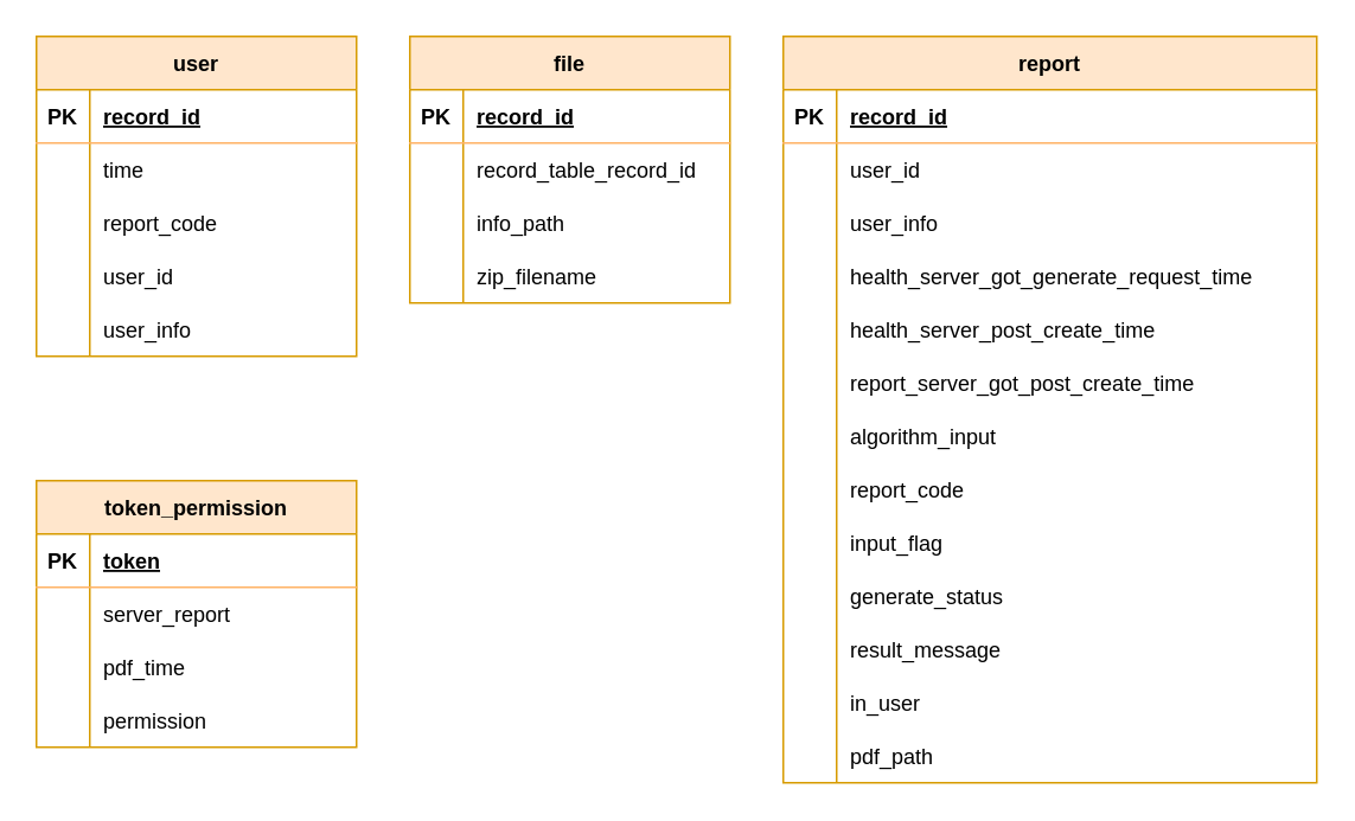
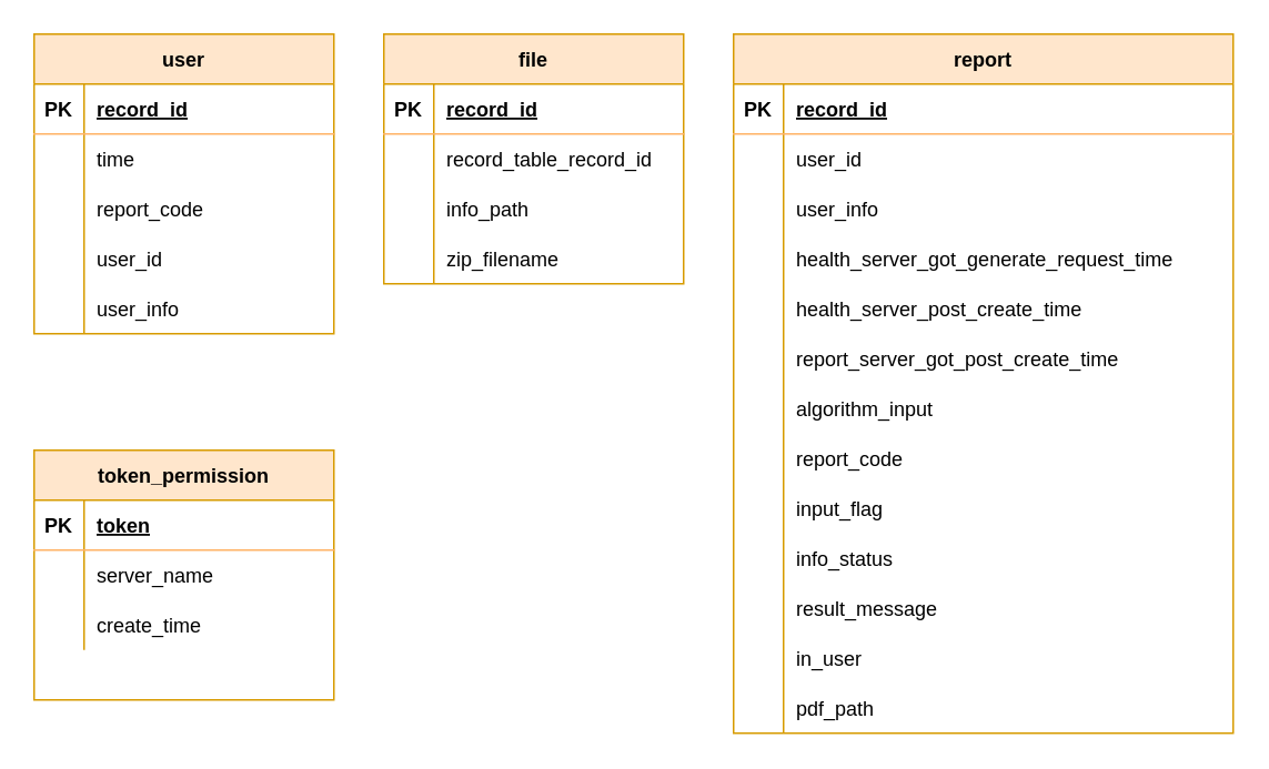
  <mxCell id="0" />
  <mxCell id="1" parent="0" />
  <mxCell id="2" value="user" style="shape=table;startSize=30;container=1;collapsible=1;childLayout=tableLayout;fixedRows=1;rowLines=0;fontStyle=1;align=center;resizeLast=1;fillColor=#ffe6cc;strokeColor=#d79b00;" parent="1" vertex="1"><mxGeometry x="20" y="20" width="180" height="180" as="geometry" /></mxCell>
  <mxCell id="3" value="" style="shape=partialRectangle;collapsible=0;dropTarget=0;pointerEvents=0;fillColor=none;top=0;left=0;bottom=1;right=0;points=[[0,0.5],[1,0.5]];portConstraint=eastwest;strokeColor=#FFB366;" parent="2" vertex="1"><mxGeometry y="30" width="180" height="30" as="geometry" /></mxCell>
  <mxCell id="4" value="PK" style="shape=partialRectangle;connectable=0;fillColor=none;top=0;left=0;bottom=0;right=0;fontStyle=1;overflow=hidden;" parent="3" vertex="1"><mxGeometry width="30" height="30" as="geometry"><mxRectangle width="30" height="30" as="alternateBounds" /></mxGeometry></mxCell>
  <mxCell id="5" value="record_id" style="shape=partialRectangle;connectable=0;fillColor=none;top=0;left=0;bottom=0;right=0;align=left;spacingLeft=6;fontStyle=5;overflow=hidden;" parent="3" vertex="1"><mxGeometry x="30" width="150" height="30" as="geometry"><mxRectangle width="150" height="30" as="alternateBounds" /></mxGeometry></mxCell>
  <mxCell id="6" value="" style="shape=partialRectangle;collapsible=0;dropTarget=0;pointerEvents=0;fillColor=none;top=0;left=0;bottom=0;right=0;points=[[0,0.5],[1,0.5]];portConstraint=eastwest;" parent="2" vertex="1"><mxGeometry y="60" width="180" height="30" as="geometry" /></mxCell>
  <mxCell id="7" value="" style="shape=partialRectangle;connectable=0;fillColor=none;top=0;left=0;bottom=0;right=0;editable=1;overflow=hidden;" parent="6" vertex="1"><mxGeometry width="30" height="30" as="geometry"><mxRectangle width="30" height="30" as="alternateBounds" /></mxGeometry></mxCell>
  <mxCell id="8" value="time" style="shape=partialRectangle;connectable=0;fillColor=none;top=0;left=0;bottom=0;right=0;align=left;spacingLeft=6;overflow=hidden;" parent="6" vertex="1"><mxGeometry x="30" width="150" height="30" as="geometry"><mxRectangle width="150" height="30" as="alternateBounds" /></mxGeometry></mxCell>
  <mxCell id="9" value="" style="shape=partialRectangle;collapsible=0;dropTarget=0;pointerEvents=0;fillColor=none;top=0;left=0;bottom=0;right=0;points=[[0,0.5],[1,0.5]];portConstraint=eastwest;" parent="2" vertex="1"><mxGeometry y="90" width="180" height="90" as="geometry" /></mxCell>
  <mxCell id="10" value="" style="shape=partialRectangle;connectable=0;fillColor=none;top=0;left=0;bottom=0;right=0;editable=1;overflow=hidden;" parent="9" vertex="1"><mxGeometry width="30" height="90" as="geometry"><mxRectangle width="30" height="90" as="alternateBounds" /></mxGeometry></mxCell>
  <mxCell id="11" value="" style="shape=partialRectangle;connectable=0;fillColor=none;top=0;left=0;bottom=0;right=0;align=left;spacingLeft=6;overflow=hidden;" parent="9" vertex="1"><mxGeometry x="30" width="150" height="90" as="geometry"><mxRectangle width="150" height="90" as="alternateBounds" /></mxGeometry></mxCell>
  <mxCell id="12" value="file" style="shape=table;startSize=30;container=1;collapsible=1;childLayout=tableLayout;fixedRows=1;rowLines=0;fontStyle=1;align=center;resizeLast=1;fillColor=#ffe6cc;strokeColor=#d79b00;" parent="1" vertex="1"><mxGeometry x="230" y="20" width="180" height="150" as="geometry" /></mxCell>
  <mxCell id="13" value="" style="shape=partialRectangle;collapsible=0;dropTarget=0;pointerEvents=0;fillColor=none;top=0;left=0;bottom=1;right=0;points=[[0,0.5],[1,0.5]];portConstraint=eastwest;strokeColor=#FFB366;" parent="12" vertex="1"><mxGeometry y="30" width="180" height="30" as="geometry" /></mxCell>
  <mxCell id="14" value="PK" style="shape=partialRectangle;connectable=0;fillColor=none;top=0;left=0;bottom=0;right=0;fontStyle=1;overflow=hidden;" parent="13" vertex="1"><mxGeometry width="30" height="30" as="geometry"><mxRectangle width="30" height="30" as="alternateBounds" /></mxGeometry></mxCell>
  <mxCell id="15" value="record_id" style="shape=partialRectangle;connectable=0;fillColor=none;top=0;left=0;bottom=0;right=0;align=left;spacingLeft=6;fontStyle=5;overflow=hidden;" parent="13" vertex="1"><mxGeometry x="30" width="150" height="30" as="geometry"><mxRectangle width="150" height="30" as="alternateBounds" /></mxGeometry></mxCell>
  <mxCell id="16" value="" style="shape=partialRectangle;collapsible=0;dropTarget=0;pointerEvents=0;fillColor=none;top=0;left=0;bottom=0;right=0;points=[[0,0.5],[1,0.5]];portConstraint=eastwest;" parent="12" vertex="1"><mxGeometry y="60" width="180" height="30" as="geometry" /></mxCell>
  <mxCell id="17" value="" style="shape=partialRectangle;connectable=0;fillColor=none;top=0;left=0;bottom=0;right=0;editable=1;overflow=hidden;" parent="16" vertex="1"><mxGeometry width="30" height="30" as="geometry"><mxRectangle width="30" height="30" as="alternateBounds" /></mxGeometry></mxCell>
  <mxCell id="18" value="record_table_record_id" style="shape=partialRectangle;connectable=0;fillColor=none;top=0;left=0;bottom=0;right=0;align=left;spacingLeft=6;overflow=hidden;" parent="16" vertex="1"><mxGeometry x="30" width="150" height="30" as="geometry"><mxRectangle width="150" height="30" as="alternateBounds" /></mxGeometry></mxCell>
  <mxCell id="19" value="" style="shape=partialRectangle;collapsible=0;dropTarget=0;pointerEvents=0;fillColor=none;top=0;left=0;bottom=0;right=0;points=[[0,0.5],[1,0.5]];portConstraint=eastwest;" parent="12" vertex="1"><mxGeometry y="90" width="180" height="30" as="geometry" /></mxCell>
  <mxCell id="20" value="" style="shape=partialRectangle;connectable=0;fillColor=none;top=0;left=0;bottom=0;right=0;editable=1;overflow=hidden;" parent="19" vertex="1"><mxGeometry width="30" height="30" as="geometry"><mxRectangle width="30" height="30" as="alternateBounds" /></mxGeometry></mxCell>
  <mxCell id="21" value="info_path" style="shape=partialRectangle;connectable=0;fillColor=none;top=0;left=0;bottom=0;right=0;align=left;spacingLeft=6;overflow=hidden;" parent="19" vertex="1"><mxGeometry x="30" width="150" height="30" as="geometry"><mxRectangle width="150" height="30" as="alternateBounds" /></mxGeometry></mxCell>
  <mxCell id="22" value="" style="shape=partialRectangle;collapsible=0;dropTarget=0;pointerEvents=0;fillColor=none;top=0;left=0;bottom=0;right=0;points=[[0,0.5],[1,0.5]];portConstraint=eastwest;" parent="12" vertex="1"><mxGeometry y="120" width="180" height="30" as="geometry" /></mxCell>
  <mxCell id="23" value="" style="shape=partialRectangle;connectable=0;fillColor=none;top=0;left=0;bottom=0;right=0;editable=1;overflow=hidden;" parent="22" vertex="1"><mxGeometry width="30" height="30" as="geometry"><mxRectangle width="30" height="30" as="alternateBounds" /></mxGeometry></mxCell>
  <mxCell id="24" value="zip_filename" style="shape=partialRectangle;connectable=0;fillColor=none;top=0;left=0;bottom=0;right=0;align=left;spacingLeft=6;overflow=hidden;" parent="22" vertex="1"><mxGeometry x="30" width="150" height="30" as="geometry"><mxRectangle width="150" height="30" as="alternateBounds" /></mxGeometry></mxCell>
  <mxCell id="25" value="report" style="shape=table;startSize=30;container=1;collapsible=1;childLayout=tableLayout;fixedRows=1;rowLines=0;fontStyle=1;align=center;resizeLast=1;fillColor=#ffe6cc;strokeColor=#d79b00;" parent="1" vertex="1"><mxGeometry x="440" y="20" width="300" height="420" as="geometry" /></mxCell>
  <mxCell id="26" value="" style="shape=partialRectangle;collapsible=0;dropTarget=0;pointerEvents=0;fillColor=none;top=0;left=0;bottom=1;right=0;points=[[0,0.5],[1,0.5]];portConstraint=eastwest;strokeColor=#FFB366;" parent="25" vertex="1"><mxGeometry y="30" width="300" height="30" as="geometry" /></mxCell>
  <mxCell id="27" value="PK" style="shape=partialRectangle;connectable=0;fillColor=none;top=0;left=0;bottom=0;right=0;fontStyle=1;overflow=hidden;" parent="26" vertex="1"><mxGeometry width="30" height="30" as="geometry"><mxRectangle width="30" height="30" as="alternateBounds" /></mxGeometry></mxCell>
  <mxCell id="28" value="record_id" style="shape=partialRectangle;connectable=0;fillColor=none;top=0;left=0;bottom=0;right=0;align=left;spacingLeft=6;fontStyle=5;overflow=hidden;" parent="26" vertex="1"><mxGeometry x="30" width="270" height="30" as="geometry"><mxRectangle width="270" height="30" as="alternateBounds" /></mxGeometry></mxCell>
  <mxCell id="29" value="" style="shape=partialRectangle;collapsible=0;dropTarget=0;pointerEvents=0;fillColor=none;top=0;left=0;bottom=0;right=0;points=[[0,0.5],[1,0.5]];portConstraint=eastwest;" parent="25" vertex="1"><mxGeometry y="60" width="300" height="30" as="geometry" /></mxCell>
  <mxCell id="30" value="" style="shape=partialRectangle;connectable=0;fillColor=none;top=0;left=0;bottom=0;right=0;editable=1;overflow=hidden;" parent="29" vertex="1"><mxGeometry width="30" height="30" as="geometry"><mxRectangle width="30" height="30" as="alternateBounds" /></mxGeometry></mxCell>
  <mxCell id="31" value="user_id" style="shape=partialRectangle;connectable=0;fillColor=none;top=0;left=0;bottom=0;right=0;align=left;spacingLeft=6;overflow=hidden;" parent="29" vertex="1"><mxGeometry x="30" width="270" height="30" as="geometry"><mxRectangle width="270" height="30" as="alternateBounds" /></mxGeometry></mxCell>
  <mxCell id="32" value="" style="shape=partialRectangle;collapsible=0;dropTarget=0;pointerEvents=0;fillColor=none;top=0;left=0;bottom=0;right=0;points=[[0,0.5],[1,0.5]];portConstraint=eastwest;" parent="25" vertex="1"><mxGeometry y="90" width="300" height="30" as="geometry" /></mxCell>
  <mxCell id="33" value="" style="shape=partialRectangle;connectable=0;fillColor=none;top=0;left=0;bottom=0;right=0;editable=1;overflow=hidden;" parent="32" vertex="1"><mxGeometry width="30" height="30" as="geometry"><mxRectangle width="30" height="30" as="alternateBounds" /></mxGeometry></mxCell>
  <mxCell id="34" value="user_info" style="shape=partialRectangle;connectable=0;fillColor=none;top=0;left=0;bottom=0;right=0;align=left;spacingLeft=6;overflow=hidden;" parent="32" vertex="1"><mxGeometry x="30" width="270" height="30" as="geometry"><mxRectangle width="270" height="30" as="alternateBounds" /></mxGeometry></mxCell>
  <mxCell id="35" value="" style="shape=partialRectangle;collapsible=0;dropTarget=0;pointerEvents=0;fillColor=none;top=0;left=0;bottom=0;right=0;points=[[0,0.5],[1,0.5]];portConstraint=eastwest;" parent="25" vertex="1"><mxGeometry y="120" width="300" height="30" as="geometry" /></mxCell>
  <mxCell id="36" value="" style="shape=partialRectangle;connectable=0;fillColor=none;top=0;left=0;bottom=0;right=0;editable=1;overflow=hidden;" parent="35" vertex="1"><mxGeometry width="30" height="30" as="geometry"><mxRectangle width="30" height="30" as="alternateBounds" /></mxGeometry></mxCell>
  <mxCell id="37" value="health_server_got_generate_request_time" style="shape=partialRectangle;connectable=0;fillColor=none;top=0;left=0;bottom=0;right=0;align=left;spacingLeft=6;overflow=hidden;" parent="35" vertex="1"><mxGeometry x="30" width="270" height="30" as="geometry"><mxRectangle width="270" height="30" as="alternateBounds" /></mxGeometry></mxCell>
  <mxCell id="38" value="" style="shape=partialRectangle;collapsible=0;dropTarget=0;pointerEvents=0;fillColor=none;top=0;left=0;bottom=0;right=0;points=[[0,0.5],[1,0.5]];portConstraint=eastwest;" parent="25" vertex="1"><mxGeometry y="150" width="300" height="30" as="geometry" /></mxCell>
  <mxCell id="39" value="" style="shape=partialRectangle;connectable=0;fillColor=none;top=0;left=0;bottom=0;right=0;editable=1;overflow=hidden;" parent="38" vertex="1"><mxGeometry width="30" height="30" as="geometry"><mxRectangle width="30" height="30" as="alternateBounds" /></mxGeometry></mxCell>
  <mxCell id="40" value="health_server_post_create_time" style="shape=partialRectangle;connectable=0;fillColor=none;top=0;left=0;bottom=0;right=0;align=left;spacingLeft=6;overflow=hidden;" parent="38" vertex="1"><mxGeometry x="30" width="270" height="30" as="geometry"><mxRectangle width="270" height="30" as="alternateBounds" /></mxGeometry></mxCell>
  <mxCell id="41" value="" style="shape=partialRectangle;collapsible=0;dropTarget=0;pointerEvents=0;fillColor=none;top=0;left=0;bottom=0;right=0;points=[[0,0.5],[1,0.5]];portConstraint=eastwest;" parent="25" vertex="1"><mxGeometry y="180" width="300" height="30" as="geometry" /></mxCell>
  <mxCell id="42" value="" style="shape=partialRectangle;connectable=0;fillColor=none;top=0;left=0;bottom=0;right=0;editable=1;overflow=hidden;" parent="41" vertex="1"><mxGeometry width="30" height="30" as="geometry"><mxRectangle width="30" height="30" as="alternateBounds" /></mxGeometry></mxCell>
  <mxCell id="43" value="report_server_got_post_create_time" style="shape=partialRectangle;connectable=0;fillColor=none;top=0;left=0;bottom=0;right=0;align=left;spacingLeft=6;overflow=hidden;" parent="41" vertex="1"><mxGeometry x="30" width="270" height="30" as="geometry"><mxRectangle width="270" height="30" as="alternateBounds" /></mxGeometry></mxCell>
  <mxCell id="44" value="" style="shape=partialRectangle;collapsible=0;dropTarget=0;pointerEvents=0;fillColor=none;top=0;left=0;bottom=0;right=0;points=[[0,0.5],[1,0.5]];portConstraint=eastwest;" parent="25" vertex="1"><mxGeometry y="210" width="300" height="30" as="geometry" /></mxCell>
  <mxCell id="45" value="" style="shape=partialRectangle;connectable=0;fillColor=none;top=0;left=0;bottom=0;right=0;editable=1;overflow=hidden;" parent="44" vertex="1"><mxGeometry width="30" height="30" as="geometry"><mxRectangle width="30" height="30" as="alternateBounds" /></mxGeometry></mxCell>
  <mxCell id="46" value="algorithm_input" style="shape=partialRectangle;connectable=0;fillColor=none;top=0;left=0;bottom=0;right=0;align=left;spacingLeft=6;overflow=hidden;" parent="44" vertex="1"><mxGeometry x="30" width="270" height="30" as="geometry"><mxRectangle width="270" height="30" as="alternateBounds" /></mxGeometry></mxCell>
  <mxCell id="47" value="" style="shape=partialRectangle;collapsible=0;dropTarget=0;pointerEvents=0;fillColor=none;top=0;left=0;bottom=0;right=0;points=[[0,0.5],[1,0.5]];portConstraint=eastwest;" parent="25" vertex="1"><mxGeometry y="240" width="300" height="180" as="geometry" /></mxCell>
  <mxCell id="48" value="" style="shape=partialRectangle;connectable=0;fillColor=none;top=0;left=0;bottom=0;right=0;editable=1;overflow=hidden;" parent="47" vertex="1"><mxGeometry width="30" height="180" as="geometry"><mxRectangle width="30" height="180" as="alternateBounds" /></mxGeometry></mxCell>
  <mxCell id="49" value="" style="shape=partialRectangle;connectable=0;fillColor=none;top=0;left=0;bottom=0;right=0;align=left;spacingLeft=6;overflow=hidden;" parent="47" vertex="1"><mxGeometry x="30" width="270" height="180" as="geometry"><mxRectangle width="270" height="180" as="alternateBounds" /></mxGeometry></mxCell>
  <mxCell id="50" value="report_code" style="shape=partialRectangle;connectable=0;fillColor=none;top=0;left=0;bottom=0;right=0;align=left;spacingLeft=6;overflow=hidden;" parent="1" vertex="1"><mxGeometry x="50" y="110" width="150" height="30" as="geometry"><mxRectangle width="150" height="30" as="alternateBounds" /></mxGeometry></mxCell>
  <mxCell id="51" value="user_id" style="shape=partialRectangle;connectable=0;fillColor=none;top=0;left=0;bottom=0;right=0;align=left;spacingLeft=6;overflow=hidden;" parent="1" vertex="1"><mxGeometry x="50" y="140" width="150" height="30" as="geometry"><mxRectangle width="150" height="30" as="alternateBounds" /></mxGeometry></mxCell>
  <mxCell id="52" value="user_info" style="shape=partialRectangle;connectable=0;fillColor=none;top=0;left=0;bottom=0;right=0;align=left;spacingLeft=6;overflow=hidden;" parent="1" vertex="1"><mxGeometry x="50" y="170" width="150" height="30" as="geometry"><mxRectangle width="150" height="30" as="alternateBounds" /></mxGeometry></mxCell>
  <mxCell id="53" value="report_code" style="shape=partialRectangle;connectable=0;fillColor=none;top=0;left=0;bottom=0;right=0;align=left;spacingLeft=6;overflow=hidden;" parent="1" vertex="1"><mxGeometry x="470" y="260" width="270" height="30" as="geometry"><mxRectangle width="270" height="30" as="alternateBounds" /></mxGeometry></mxCell>
- <mxCell id="54" value="generate_status" style="shape=partialRectangle;connectable=0;fillColor=none;top=0;left=0;bottom=0;right=0;align=left;spacingLeft=6;overflow=hidden;" parent="1" vertex="1"><mxGeometry x="470" y="320" width="270" height="30" as="geometry"><mxRectangle width="270" height="30" as="alternateBounds" /></mxGeometry></mxCell>
+ <mxCell id="54" value="info_status" style="shape=partialRectangle;connectable=0;fillColor=none;top=0;left=0;bottom=0;right=0;align=left;spacingLeft=6;overflow=hidden;" parent="1" vertex="1"><mxGeometry x="470" y="320" width="270" height="30" as="geometry"><mxRectangle width="270" height="30" as="alternateBounds" /></mxGeometry></mxCell>
  <mxCell id="55" value="result_message" style="shape=partialRectangle;connectable=0;fillColor=none;top=0;left=0;bottom=0;right=0;align=left;spacingLeft=6;overflow=hidden;" parent="1" vertex="1"><mxGeometry x="470" y="350" width="270" height="30" as="geometry"><mxRectangle width="270" height="30" as="alternateBounds" /></mxGeometry></mxCell>
  <mxCell id="56" value="in_user" style="shape=partialRectangle;connectable=0;fillColor=none;top=0;left=0;bottom=0;right=0;align=left;spacingLeft=6;overflow=hidden;" parent="1" vertex="1"><mxGeometry x="470" y="380" width="270" height="30" as="geometry"><mxRectangle width="270" height="30" as="alternateBounds" /></mxGeometry></mxCell>
  <mxCell id="57" value="token_permission" style="shape=table;startSize=30;container=1;collapsible=1;childLayout=tableLayout;fixedRows=1;rowLines=0;fontStyle=1;align=center;resizeLast=1;fillColor=#ffe6cc;strokeColor=#d79b00;" parent="1" vertex="1"><mxGeometry x="20" y="270" width="180" height="150" as="geometry" /></mxCell>
  <mxCell id="58" value="" style="shape=partialRectangle;collapsible=0;dropTarget=0;pointerEvents=0;fillColor=none;top=0;left=0;bottom=1;right=0;points=[[0,0.5],[1,0.5]];portConstraint=eastwest;strokeColor=#FFB366;" parent="57" vertex="1"><mxGeometry y="30" width="180" height="30" as="geometry" /></mxCell>
  <mxCell id="59" value="PK" style="shape=partialRectangle;connectable=0;fillColor=none;top=0;left=0;bottom=0;right=0;fontStyle=1;overflow=hidden;" parent="58" vertex="1"><mxGeometry width="30" height="30" as="geometry"><mxRectangle width="30" height="30" as="alternateBounds" /></mxGeometry></mxCell>
  <mxCell id="60" value="token" style="shape=partialRectangle;connectable=0;fillColor=none;top=0;left=0;bottom=0;right=0;align=left;spacingLeft=6;fontStyle=5;overflow=hidden;" parent="58" vertex="1"><mxGeometry x="30" width="150" height="30" as="geometry"><mxRectangle width="150" height="30" as="alternateBounds" /></mxGeometry></mxCell>
  <mxCell id="61" value="" style="shape=partialRectangle;collapsible=0;dropTarget=0;pointerEvents=0;fillColor=none;top=0;left=0;bottom=0;right=0;points=[[0,0.5],[1,0.5]];portConstraint=eastwest;" parent="57" vertex="1"><mxGeometry y="60" width="180" height="30" as="geometry" /></mxCell>
  <mxCell id="62" value="" style="shape=partialRectangle;connectable=0;fillColor=none;top=0;left=0;bottom=0;right=0;editable=1;overflow=hidden;" parent="61" vertex="1"><mxGeometry width="30" height="30" as="geometry"><mxRectangle width="30" height="30" as="alternateBounds" /></mxGeometry></mxCell>
- <mxCell id="63" value="server_report" style="shape=partialRectangle;connectable=0;fillColor=none;top=0;left=0;bottom=0;right=0;align=left;spacingLeft=6;overflow=hidden;" parent="61" vertex="1"><mxGeometry x="30" width="150" height="30" as="geometry"><mxRectangle width="150" height="30" as="alternateBounds" /></mxGeometry></mxCell>
+ <mxCell id="63" value="server_name" style="shape=partialRectangle;connectable=0;fillColor=none;top=0;left=0;bottom=0;right=0;align=left;spacingLeft=6;overflow=hidden;" parent="61" vertex="1"><mxGeometry x="30" width="150" height="30" as="geometry"><mxRectangle width="150" height="30" as="alternateBounds" /></mxGeometry></mxCell>
  <mxCell id="64" value="" style="shape=partialRectangle;collapsible=0;dropTarget=0;pointerEvents=0;fillColor=none;top=0;left=0;bottom=0;right=0;points=[[0,0.5],[1,0.5]];portConstraint=eastwest;" parent="57" vertex="1"><mxGeometry y="90" width="180" height="30" as="geometry" /></mxCell>
  <mxCell id="65" value="" style="shape=partialRectangle;connectable=0;fillColor=none;top=0;left=0;bottom=0;right=0;editable=1;overflow=hidden;" parent="64" vertex="1"><mxGeometry width="30" height="30" as="geometry"><mxRectangle width="30" height="30" as="alternateBounds" /></mxGeometry></mxCell>
- <mxCell id="66" value="pdf_time" style="shape=partialRectangle;connectable=0;fillColor=none;top=0;left=0;bottom=0;right=0;align=left;spacingLeft=6;overflow=hidden;" parent="64" vertex="1"><mxGeometry x="30" width="150" height="30" as="geometry"><mxRectangle width="150" height="30" as="alternateBounds" /></mxGeometry></mxCell>
+ <mxCell id="66" value="create_time" style="shape=partialRectangle;connectable=0;fillColor=none;top=0;left=0;bottom=0;right=0;align=left;spacingLeft=6;overflow=hidden;" parent="64" vertex="1"><mxGeometry x="30" width="150" height="30" as="geometry"><mxRectangle width="150" height="30" as="alternateBounds" /></mxGeometry></mxCell>
  <mxCell id="67" value="" style="shape=partialRectangle;collapsible=0;dropTarget=0;pointerEvents=0;fillColor=none;top=0;left=0;bottom=0;right=0;points=[[0,0.5],[1,0.5]];portConstraint=eastwest;" parent="57" vertex="1"><mxGeometry y="120" width="180" height="30" as="geometry" /></mxCell>
  <mxCell id="68" value="" style="shape=partialRectangle;connectable=0;fillColor=none;top=0;left=0;bottom=0;right=0;editable=1;overflow=hidden;" parent="67" vertex="1"><mxGeometry width="30" height="30" as="geometry"><mxRectangle width="30" height="30" as="alternateBounds" /></mxGeometry></mxCell>
- <mxCell id="69" value="permission" style="shape=partialRectangle;connectable=0;fillColor=none;top=0;left=0;bottom=0;right=0;align=left;spacingLeft=6;overflow=hidden;" parent="67" vertex="1"><mxGeometry x="30" width="150" height="30" as="geometry"><mxRectangle width="150" height="30" as="alternateBounds" /></mxGeometry></mxCell>
  <mxCell id="70" value="input_flag" style="shape=partialRectangle;connectable=0;fillColor=none;top=0;left=0;bottom=0;right=0;align=left;spacingLeft=6;overflow=hidden;" parent="1" vertex="1"><mxGeometry x="470" y="290" width="270" height="30" as="geometry"><mxRectangle width="270" height="30" as="alternateBounds" /></mxGeometry></mxCell>
  <mxCell id="71" value="pdf_path" style="shape=partialRectangle;connectable=0;fillColor=none;top=0;left=0;bottom=0;right=0;align=left;spacingLeft=6;overflow=hidden;" parent="1" vertex="1"><mxGeometry x="470" y="410" width="270" height="30" as="geometry"><mxRectangle width="270" height="30" as="alternateBounds" /></mxGeometry></mxCell>
